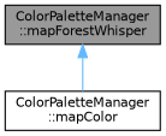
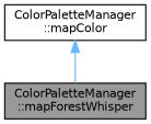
  digraph {
    rankdir=TB
    node [color=black fontname=Helvetica fontsize=10 shape=box style=filled]
    n1 [fillcolor=grey60 fontcolor=black height=0.2 label="ColorPaletteManager\l::mapForestWhisper" width=0.4]
    n2 [fillcolor=white height=0.2 label="ColorPaletteManager\l::mapColor" width=0.4]
-   n1 -> n2 [color=steelblue1 dir=back fontname=Helvetica fontsize=10 labelfontname=Helvetica labelfontsize=10 style=solid]
+   n2 -> n1 [color=steelblue1 dir=back fontname=Helvetica fontsize=10 labelfontname=Helvetica labelfontsize=10 style=solid]
  }
